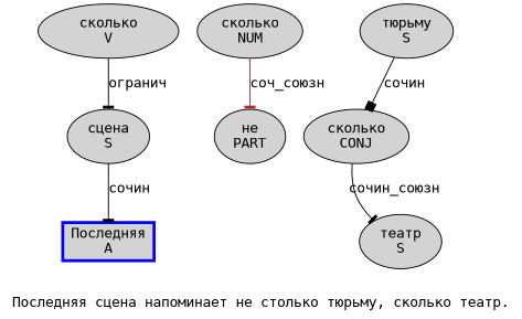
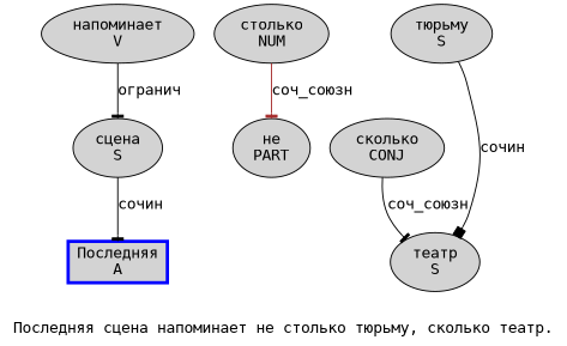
  digraph {
    fontname="DejaVu Sans Mono"
    label="Последняя сцена напоминает не столько тюрьму, сколько театр."
    node [fillcolor=lightgray fontname="DejaVu Sans Mono" penwidth=1 shape=ellipse style=filled]
    edge [arrowhead=tee color=black fontname="DejaVu Sans Mono"]
    n1 [color=blue label="Последняя\nA" penwidth=3 shape=box]
    n2 [label="сцена\nS"]
-   n3 [label="сколько\nV"]
+   n3 [label="напоминает\nV"]
    n4 [label="не\nPART"]
-   n5 [label="сколько\nNUM"]
+   n5 [label="столько\nNUM"]
    n6 [label="тюрьму\nS"]
    n7 [label="сколько\nCONJ"]
    n8 [label="театр\nS"]
    n2 -> n1 [label="сочин"]
    n3 -> n2 [label="огранич"]
    n5 -> n4 [color=brown label="соч_союзн"]
-   n6 -> n7 [arrowhead=box label="сочин"]
-   n7 -> n8 [label="сочин_союзн"]
+   n6 -> n8 [arrowhead=box label="сочин"]
+   n7 -> n8 [label="соч_союзн"]
  }
